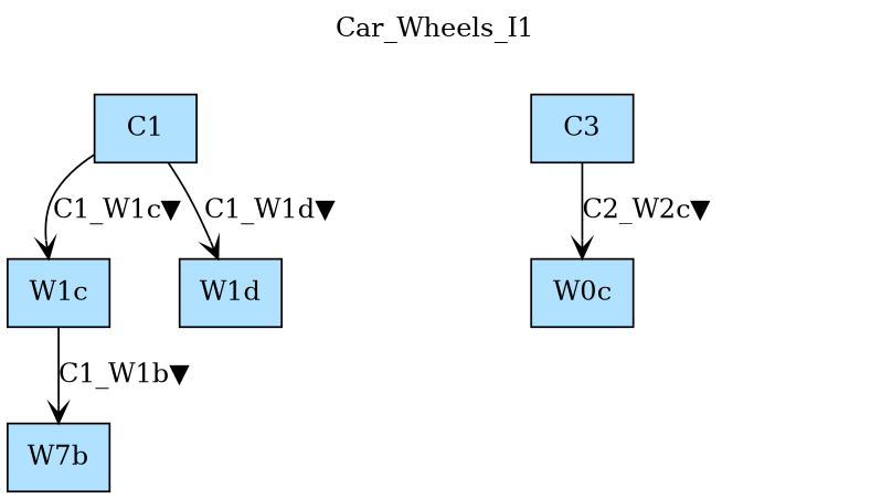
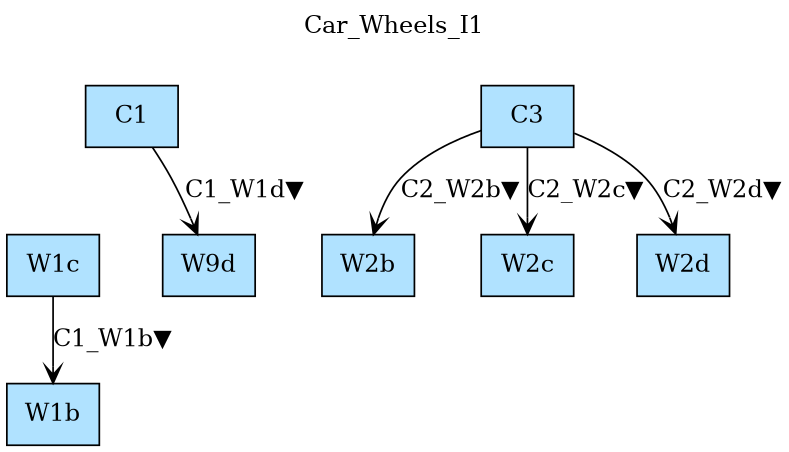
  digraph {
    label=Car_Wheels_I1
    labelfontsize=12
    labelloc=tl
    node [fillcolor=lightskyblue1 shape=box style=filled]
    edge [arrowhead=vee]
    n1 [label=C1]
    n2 [label=W1c]
-   n3 [label=W1d]
-   n4 [label=W7b]
+   n3 [label=W9d]
+   n4 [label=W1b]
    n5 [label=C3]
-   n7 [label=W0c]
-   n1 -> n2 [label="C1_W1c▼"]
+   n6 [label=W2b]
+   n7 [label=W2c]
+   n8 [label=W2d]
    n1 -> n3 [label="C1_W1d▼"]
    n2 -> n4 [label="C1_W1b▼"]
+   n5 -> n6 [label="C2_W2b▼"]
    n5 -> n7 [label="C2_W2c▼"]
+   n5 -> n8 [label="C2_W2d▼"]
  }
